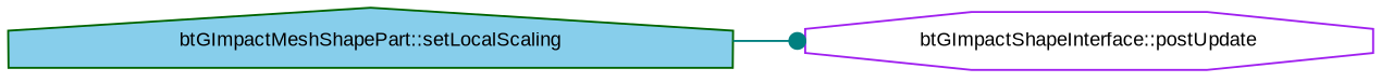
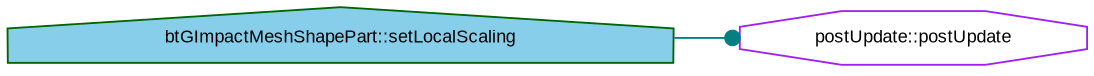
  digraph {
    rankdir=LR
    fontname="Liberation Sans"
    node [fontname="Liberation Sans" fontsize=10 style=filled]
    n1 [color=darkgreen fillcolor=skyblue fontcolor=black height=0.2 label="btGImpactMeshShapePart::setLocalScaling" shape=house width=0.4]
-   n2 [color=purple height=0.2 label="btGImpactShapeInterface::postUpdate" shape=octagon width=0.4 fillcolor=white]
+   n2 [color=purple height=0.2 label="postUpdate::postUpdate" shape=octagon width=0.4 fillcolor=white]
    n1 -> n2 [color=teal fontname="Liberation Sans" fontsize=10 labelfontname=FreeSans labelfontsize=10 style=solid arrowhead=dot]
  }
